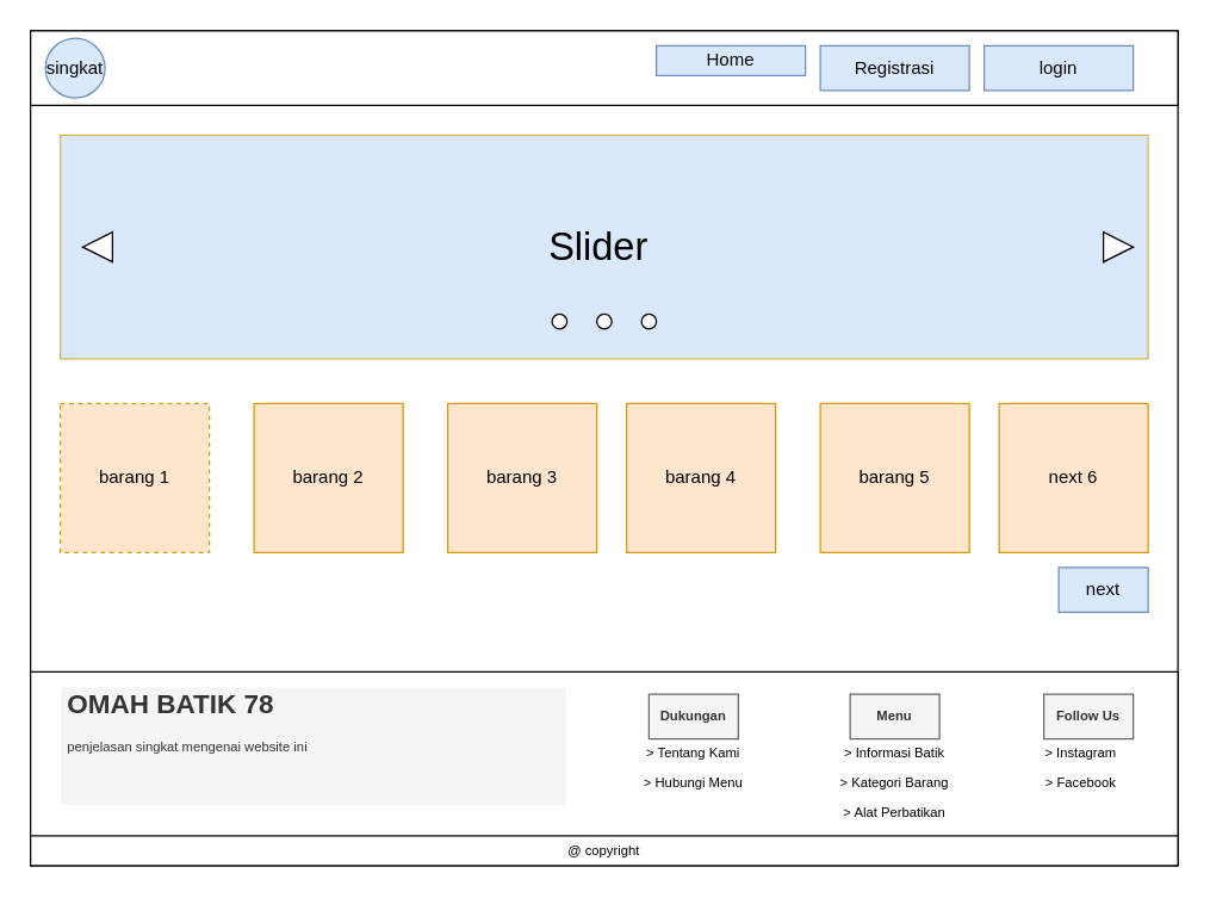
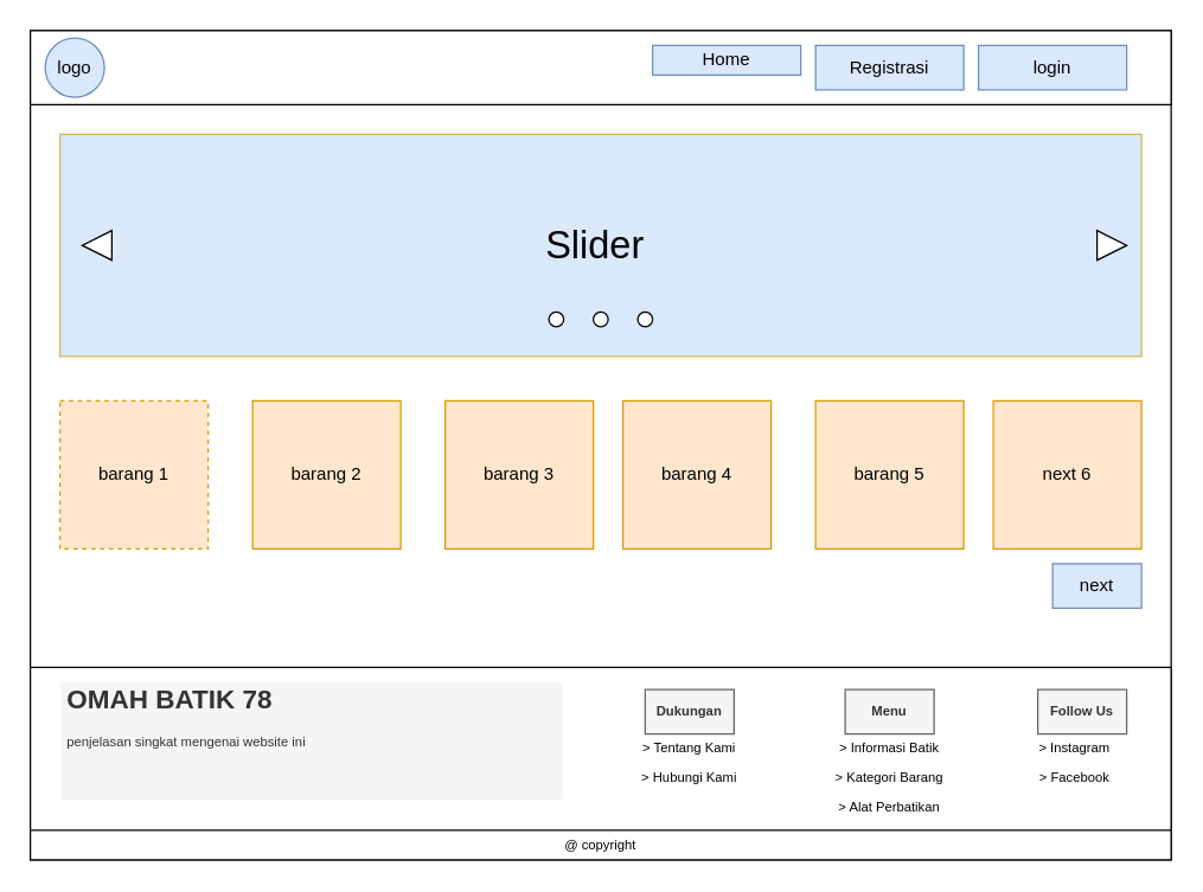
  <mxCell id="0" />
  <mxCell id="1" parent="0" />
  <mxCell id="2" value="" style="rounded=0;whiteSpace=wrap;html=1;" parent="1" vertex="1"><mxGeometry x="20" y="20" width="770" height="540" as="geometry" /></mxCell>
  <mxCell id="3" value="" style="rounded=0;whiteSpace=wrap;html=1;" parent="1" vertex="1"><mxGeometry x="20" y="20" width="770" height="50" as="geometry" /></mxCell>
  <mxCell id="4" value="Registrasi" style="text;html=1;strokeColor=#6c8ebf;fillColor=#dae8fc;align=center;verticalAlign=middle;whiteSpace=wrap;rounded=0;" parent="1" vertex="1"><mxGeometry x="550" y="30" width="100" height="30" as="geometry" /></mxCell>
  <mxCell id="5" value="login" style="text;html=1;strokeColor=#6c8ebf;fillColor=#dae8fc;align=center;verticalAlign=middle;whiteSpace=wrap;rounded=0;" parent="1" vertex="1"><mxGeometry x="660" y="30" width="100" height="30" as="geometry" /></mxCell>
- <mxCell id="6" value="singkat" style="ellipse;whiteSpace=wrap;html=1;aspect=fixed;fillColor=#dae8fc;strokeColor=#6c8ebf;" parent="1" vertex="1"><mxGeometry x="30" y="25" width="40" height="40" as="geometry" /></mxCell>
+ <mxCell id="6" value="logo" style="ellipse;whiteSpace=wrap;html=1;aspect=fixed;fillColor=#dae8fc;strokeColor=#6c8ebf;" parent="1" vertex="1"><mxGeometry x="30" y="25" width="40" height="40" as="geometry" /></mxCell>
  <mxCell id="7" value="&lt;font style=&quot;font-size: 26px;&quot;&gt;Slider&amp;nbsp;&lt;/font&gt;" style="rounded=0;whiteSpace=wrap;html=1;fillColor=#dae8fc;strokeColor=#d6b656;" parent="1" vertex="1"><mxGeometry x="40" y="90" width="730" height="150" as="geometry" /></mxCell>
  <mxCell id="8" value="barang 2" style="whiteSpace=wrap;html=1;aspect=fixed;fillColor=#ffe6cc;strokeColor=#d79b00;" parent="1" vertex="1"><mxGeometry x="170" y="270" width="100" height="100" as="geometry" /></mxCell>
  <mxCell id="9" value="barang 3" style="whiteSpace=wrap;html=1;aspect=fixed;fillColor=#ffe6cc;strokeColor=#d79b00;" parent="1" vertex="1"><mxGeometry x="300" y="270" width="100" height="100" as="geometry" /></mxCell>
  <mxCell id="10" value="barang 4" style="whiteSpace=wrap;html=1;aspect=fixed;fillColor=#ffe6cc;strokeColor=#d79b00;" parent="1" vertex="1"><mxGeometry x="420" y="270" width="100" height="100" as="geometry" /></mxCell>
  <mxCell id="11" value="barang 5" style="whiteSpace=wrap;html=1;aspect=fixed;fillColor=#ffe6cc;strokeColor=#d79b00;" parent="1" vertex="1"><mxGeometry x="550" y="270" width="100" height="100" as="geometry" /></mxCell>
  <mxCell id="12" value="next 6" style="whiteSpace=wrap;html=1;aspect=fixed;fillColor=#ffe6cc;strokeColor=#d79b00;" parent="1" vertex="1"><mxGeometry x="670" y="270" width="100" height="100" as="geometry" /></mxCell>
  <mxCell id="13" value="barang 1" style="whiteSpace=wrap;html=1;aspect=fixed;fillColor=#ffe6cc;strokeColor=#d79b00;dashed=1;" parent="1" vertex="1"><mxGeometry x="40" y="270" width="100" height="100" as="geometry" /></mxCell>
  <mxCell id="14" value="" style="rounded=0;whiteSpace=wrap;html=1;" parent="1" vertex="1"><mxGeometry x="20" y="450" width="770" height="130" as="geometry" /></mxCell>
  <mxCell id="15" value="next" style="rounded=0;whiteSpace=wrap;html=1;fillColor=#dae8fc;strokeColor=#6c8ebf;" parent="1" vertex="1"><mxGeometry x="710" y="380" width="60" height="30" as="geometry" /></mxCell>
  <mxCell id="16" value="" style="triangle;whiteSpace=wrap;html=1;" parent="1" vertex="1"><mxGeometry x="740" y="155" width="20" height="20" as="geometry" /></mxCell>
  <mxCell id="17" value="" style="triangle;whiteSpace=wrap;html=1;flipH=1;" parent="1" vertex="1"><mxGeometry x="55" y="155" width="20" height="20" as="geometry" /></mxCell>
  <mxCell id="18" value="" style="ellipse;whiteSpace=wrap;html=1;aspect=fixed;" vertex="1" parent="1"><mxGeometry x="400" y="210" width="10" height="10" as="geometry" /></mxCell>
  <mxCell id="19" value="" style="ellipse;whiteSpace=wrap;html=1;aspect=fixed;" vertex="1" parent="1"><mxGeometry x="370" y="210" width="10" height="10" as="geometry" /></mxCell>
  <mxCell id="20" value="" style="ellipse;whiteSpace=wrap;html=1;aspect=fixed;" vertex="1" parent="1"><mxGeometry x="430" y="210" width="10" height="10" as="geometry" /></mxCell>
  <mxCell id="21" value="Home" style="text;html=1;strokeColor=#6c8ebf;fillColor=#dae8fc;align=center;verticalAlign=middle;whiteSpace=wrap;rounded=0;" vertex="1" parent="1"><mxGeometry x="440" y="30" width="100" height="20" as="geometry" /></mxCell>
  <mxCell id="22" value="" style="rounded=0;whiteSpace=wrap;html=1;" vertex="1" parent="1"><mxGeometry x="20" y="560" width="770" height="20" as="geometry" /></mxCell>
  <mxCell id="23" value="@ copyright" style="text;html=1;strokeColor=none;fillColor=none;align=center;verticalAlign=middle;whiteSpace=wrap;rounded=0;fontSize=9;" vertex="1" parent="1"><mxGeometry x="375" y="560" width="60" height="20" as="geometry" /></mxCell>
  <mxCell id="24" value="&lt;h1&gt;OMAH BATIK 78&lt;/h1&gt;&lt;div&gt;penjelasan singkat mengenai website ini&lt;/div&gt;" style="text;html=1;strokeColor=#FFFFFF;fillColor=#f5f5f5;spacing=5;spacingTop=-20;whiteSpace=wrap;overflow=hidden;rounded=0;fontSize=9;fontColor=#333333;" vertex="1" parent="1"><mxGeometry x="40" y="460" width="340" height="80" as="geometry" /></mxCell>
  <mxCell id="25" value="&lt;b&gt;Menu&lt;/b&gt;" style="text;html=1;strokeColor=#666666;fillColor=#f5f5f5;align=center;verticalAlign=middle;whiteSpace=wrap;rounded=0;fontSize=9;fontColor=#333333;" vertex="1" parent="1"><mxGeometry x="570" y="465" width="60" height="30" as="geometry" /></mxCell>
  <mxCell id="26" value="&lt;b&gt;Dukungan&lt;/b&gt;" style="text;html=1;strokeColor=#666666;fillColor=#f5f5f5;align=center;verticalAlign=middle;whiteSpace=wrap;rounded=0;fontSize=9;fontColor=#333333;" vertex="1" parent="1"><mxGeometry x="435" y="465" width="60" height="30" as="geometry" /></mxCell>
  <mxCell id="27" value="&lt;b&gt;Follow Us&lt;/b&gt;" style="text;html=1;strokeColor=#666666;fillColor=#f5f5f5;align=center;verticalAlign=middle;whiteSpace=wrap;rounded=0;fontSize=9;fontColor=#333333;" vertex="1" parent="1"><mxGeometry x="700" y="465" width="60" height="30" as="geometry" /></mxCell>
  <mxCell id="28" value="&amp;gt; Tentang Kami" style="text;html=1;strokeColor=none;fillColor=none;align=center;verticalAlign=middle;whiteSpace=wrap;rounded=0;fontSize=9;" vertex="1" parent="1"><mxGeometry x="430" y="495" width="70" height="20" as="geometry" /></mxCell>
- <mxCell id="29" value="&amp;gt; Hubungi Menu" style="text;html=1;strokeColor=none;fillColor=none;align=center;verticalAlign=middle;whiteSpace=wrap;rounded=0;fontSize=9;" vertex="1" parent="1"><mxGeometry x="430" y="515" width="70" height="20" as="geometry" /></mxCell>
+ <mxCell id="29" value="&amp;gt; Hubungi Kami" style="text;html=1;strokeColor=none;fillColor=none;align=center;verticalAlign=middle;whiteSpace=wrap;rounded=0;fontSize=9;" vertex="1" parent="1"><mxGeometry x="430" y="515" width="70" height="20" as="geometry" /></mxCell>
  <mxCell id="30" value="&amp;gt; Instagram" style="text;html=1;strokeColor=none;fillColor=none;align=center;verticalAlign=middle;whiteSpace=wrap;rounded=0;fontSize=9;" vertex="1" parent="1"><mxGeometry x="690" y="495" width="70" height="20" as="geometry" /></mxCell>
  <mxCell id="31" value="&amp;gt; Facebook" style="text;html=1;strokeColor=none;fillColor=none;align=center;verticalAlign=middle;whiteSpace=wrap;rounded=0;fontSize=9;" vertex="1" parent="1"><mxGeometry x="690" y="515" width="70" height="20" as="geometry" /></mxCell>
  <mxCell id="32" value="&amp;gt; Informasi Batik" style="text;html=1;strokeColor=none;fillColor=none;align=center;verticalAlign=middle;whiteSpace=wrap;rounded=0;fontSize=9;" vertex="1" parent="1"><mxGeometry x="560" y="495" width="80" height="20" as="geometry" /></mxCell>
  <mxCell id="33" value="&amp;gt; Kategori Barang" style="text;html=1;strokeColor=none;fillColor=none;align=center;verticalAlign=middle;whiteSpace=wrap;rounded=0;fontSize=9;" vertex="1" parent="1"><mxGeometry x="560" y="515" width="80" height="20" as="geometry" /></mxCell>
  <mxCell id="34" value="&amp;gt; Alat Perbatikan" style="text;html=1;strokeColor=none;fillColor=none;align=center;verticalAlign=middle;whiteSpace=wrap;rounded=0;fontSize=9;" vertex="1" parent="1"><mxGeometry x="560" y="535" width="80" height="20" as="geometry" /></mxCell>
